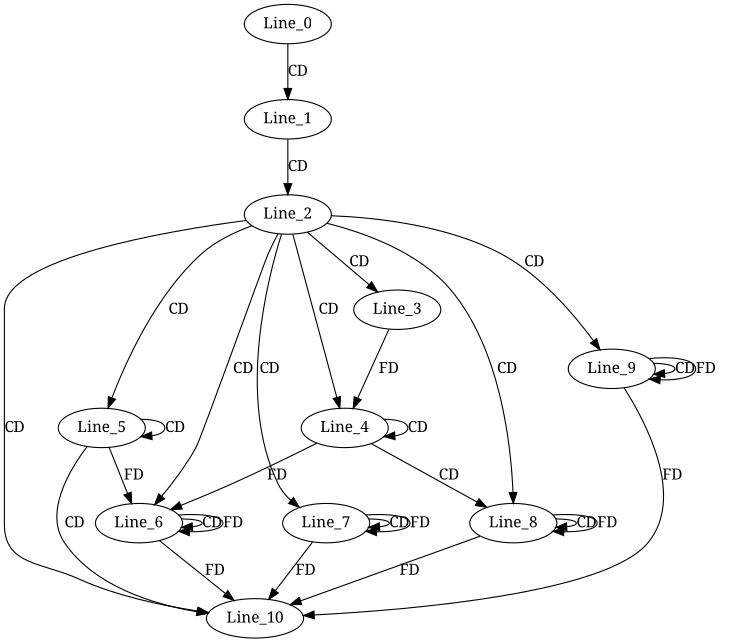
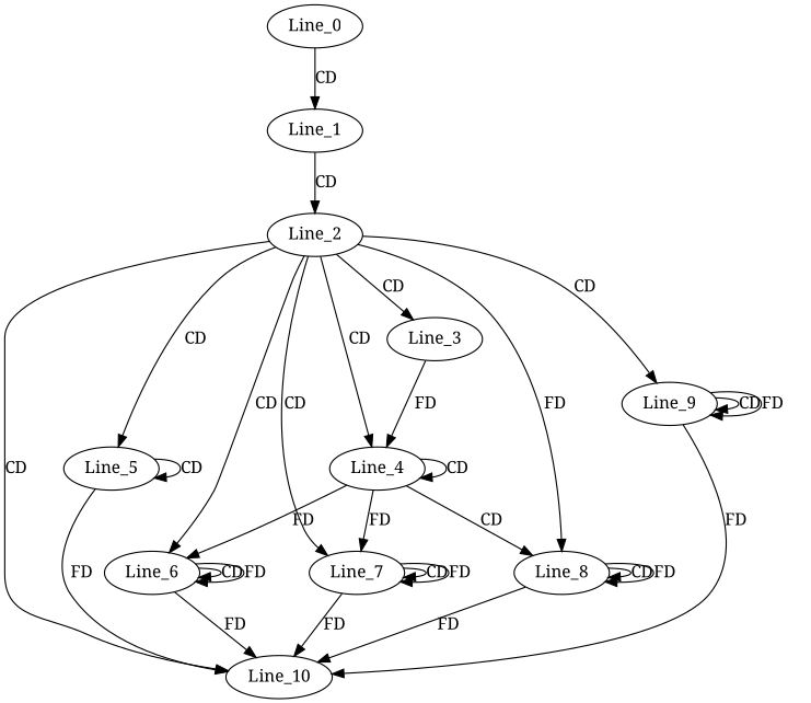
  digraph {
    fontname="Noto Serif"
    node [fontname="Noto Serif"]
    edge [fontname="Noto Serif"]
    Line_0
    Line_1
    Line_2
    Line_3
    Line_4
    Line_5
    Line_6
    Line_7
    Line_8
    Line_9
    Line_10
    Line_0 -> Line_1 [label=CD]
    Line_1 -> Line_2 [label=CD]
    Line_2 -> Line_3 [label=CD]
    Line_2 -> Line_4 [label=CD]
    Line_2 -> Line_5 [label=CD]
    Line_2 -> Line_6 [label=CD]
    Line_2 -> Line_7 [label=CD]
-   Line_2 -> Line_8 [label=CD]
+   Line_2 -> Line_8 [label=FD]
    Line_2 -> Line_9 [label=CD]
    Line_2 -> Line_10 [label=CD]
    Line_3 -> Line_4 [label=FD]
    Line_4 -> Line_4 [label=CD]
    Line_4 -> Line_6 [label=FD]
+   Line_4 -> Line_7 [label=FD]
    Line_4 -> Line_8 [label=CD]
    Line_5 -> Line_5 [label=CD]
-   Line_5 -> Line_6 [label=FD]
-   Line_5 -> Line_10 [label=CD]
+   Line_5 -> Line_10 [label=FD]
    Line_6 -> Line_6 [label=CD]
    Line_6 -> Line_6 [label=FD]
    Line_6 -> Line_10 [label=FD]
    Line_7 -> Line_7 [label=CD]
    Line_7 -> Line_7 [label=FD]
    Line_7 -> Line_10 [label=FD]
    Line_8 -> Line_8 [label=CD]
    Line_8 -> Line_8 [label=FD]
    Line_8 -> Line_10 [label=FD]
    Line_9 -> Line_9 [label=CD]
    Line_9 -> Line_9 [label=FD]
    Line_9 -> Line_10 [label=FD]
  }
